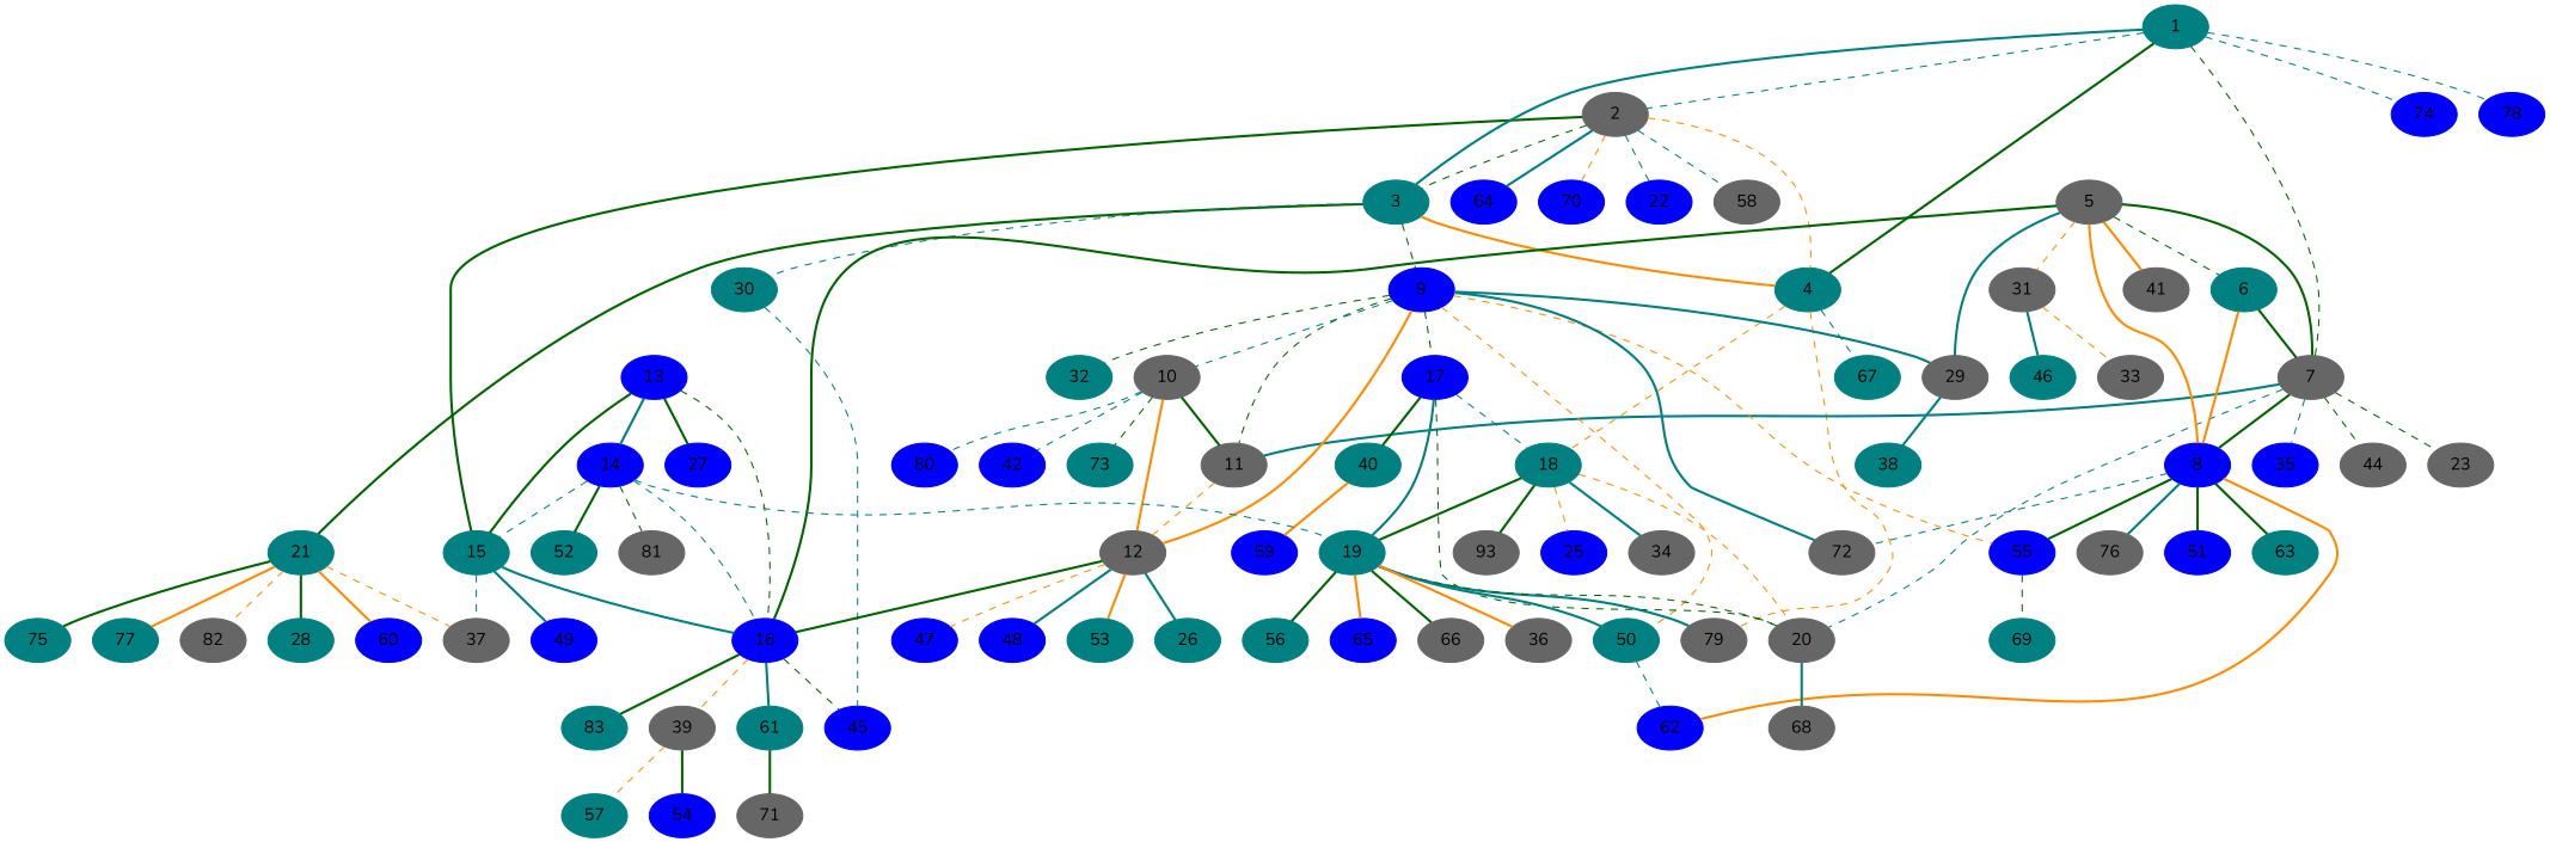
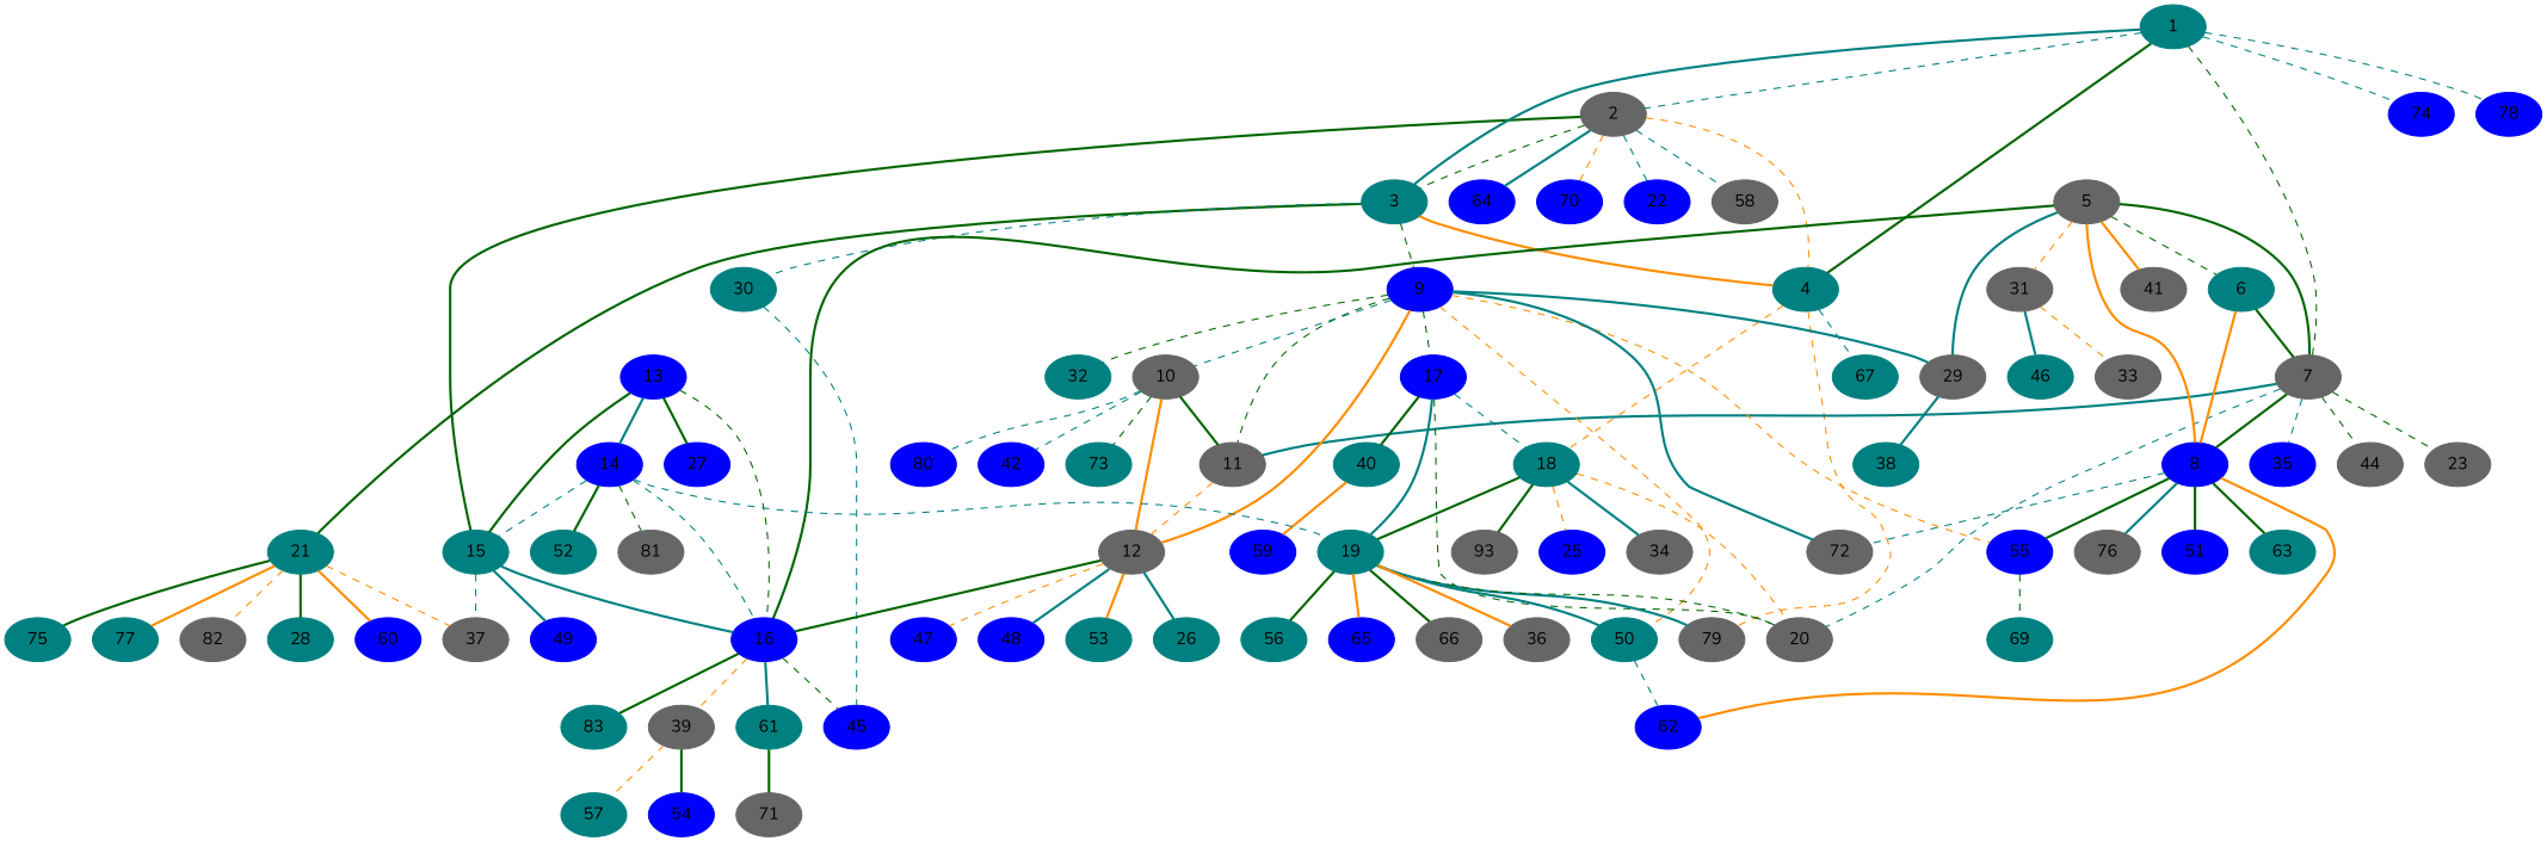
  graph {
    fontname=Nunito
    node [color=teal fontname=Nunito style=filled]
    edge [color=darkgreen fontname=Nunito style=bold]
    2 [color=gray40]
    1
    3
    4
    7 [color=gray40]
    74 [color=blue]
    78 [color=blue]
    15
    22 [color=blue]
    58 [color=gray40]
    64 [color=blue]
    70 [color=blue]
    9 [color=blue]
    21
    30
    18
    67
    79 [color=gray40]
    8 [color=blue]
    11 [color=gray40]
    20 [color=gray40]
    23 [color=gray40]
    35 [color=blue]
    44 [color=gray40]
    16 [color=blue]
    37 [color=gray40]
    49 [color=blue]
    29 [color=gray40]
    55 [color=blue]
    72 [color=gray40]
    10 [color=gray40]
    12 [color=gray40]
    17 [color=blue]
    32
    50
    28
    60 [color=blue]
    75
    77
    82 [color=gray40]
    45 [color=blue]
    19
    25 [color=blue]
    34 [color=gray40]
    n45 [color=gray40 label=93]
    5 [color=gray40]
    6
    31 [color=gray40]
    41 [color=gray40]
    51 [color=blue]
    62 [color=blue]
    63
    76 [color=gray40]
    39 [color=gray40]
    61
    83
    38
    33 [color=gray40]
    46
-   68 [color=gray40]
    69
    42 [color=blue]
    73
    80 [color=blue]
    26
    47 [color=blue]
    48 [color=blue]
    53
    40
    13 [color=blue]
    14 [color=blue]
    27 [color=blue]
    52
    81 [color=gray40]
    36 [color=gray40]
    56
    65 [color=blue]
    66 [color=gray40]
    54 [color=blue]
    57
    71 [color=gray40]
    59 [color=blue]
    2 -- 3 [style=dashed]
    2 -- 4 [color=darkorange style=dashed]
    2 -- 15
    2 -- 22 [color=teal style=dashed]
    2 -- 58 [color=teal style=dashed]
    2 -- 64 [color=teal]
    2 -- 70 [color=darkorange style=dashed]
    1 -- 2 [color=teal style=dashed]
    1 -- 3 [color=teal]
    1 -- 4
    1 -- 7 [style=dashed]
    1 -- 74 [color=teal style=dashed]
    1 -- 78 [color=teal style=dashed]
    3 -- 4 [color=darkorange]
    3 -- 9 [style=dashed]
    3 -- 21
    3 -- 30 [color=teal style=dashed]
    4 -- 18 [color=darkorange style=dashed]
    4 -- 67 [color=teal style=dashed]
    4 -- 79 [color=darkorange style=dashed]
    7 -- 8
    7 -- 11 [color=teal]
    7 -- 20 [color=teal style=dashed]
    7 -- 23 [style=dashed]
    7 -- 35 [color=teal style=dashed]
    7 -- 44 [style=dashed]
    15 -- 16 [color=teal]
    15 -- 37 [color=teal style=dashed]
    15 -- 49 [color=teal]
    9 -- 11 [style=dashed]
    9 -- 29 [color=teal]
    9 -- 55 [color=darkorange style=dashed]
    9 -- 72 [color=teal]
    9 -- 10 [color=teal style=dashed]
    9 -- 12 [color=darkorange]
    9 -- 17 [style=dashed]
    9 -- 32 [style=dashed]
    9 -- 50 [color=darkorange style=dashed]
    21 -- 37 [color=darkorange style=dashed]
    21 -- 28
    21 -- 60 [color=darkorange]
    21 -- 75
    21 -- 77 [color=darkorange]
    21 -- 82 [color=darkorange style=dashed]
    30 -- 45 [color=teal style=dashed]
    18 -- 20 [color=darkorange style=dashed]
    18 -- 19
    18 -- 25 [color=darkorange style=dashed]
    18 -- 34 [color=teal]
    18 -- n45
    8 -- 55
    8 -- 72 [color=teal style=dashed]
    8 -- 51
    8 -- 62 [color=darkorange]
    8 -- 63
    8 -- 76 [color=teal]
    11 -- 12 [color=darkorange style=dashed]
-   20 -- 68 [color=teal]
    16 -- 45 [style=dashed]
    16 -- 39 [color=darkorange style=dashed]
    16 -- 61 [color=teal]
    16 -- 83
    29 -- 38 [color=teal]
    55 -- 69 [style=dashed]
    10 -- 11
    10 -- 12 [color=darkorange]
    10 -- 42 [color=teal style=dashed]
    10 -- 73 [style=dashed]
    10 -- 80 [color=teal style=dashed]
    12 -- 16
    12 -- 26 [color=teal]
    12 -- 47 [color=darkorange style=dashed]
    12 -- 48 [color=teal]
    12 -- 53 [color=darkorange]
    17 -- 18 [color=teal style=dashed]
    17 -- 20 [style=dashed]
    17 -- 19 [color=teal]
    17 -- 40
    50 -- 62 [color=teal style=dashed]
    19 -- 79 [color=teal]
    19 -- 20 [style=dashed]
    19 -- 50 [color=teal]
    19 -- 36 [color=darkorange]
    19 -- 56
    19 -- 65 [color=darkorange]
    19 -- 66
    5 -- 7
    5 -- 8 [color=darkorange]
    5 -- 16
    5 -- 29 [color=teal]
    5 -- 6 [style=dashed]
    5 -- 31 [color=darkorange style=dashed]
    5 -- 41 [color=darkorange]
    6 -- 7
    6 -- 8 [color=darkorange]
    31 -- 33 [color=darkorange style=dashed]
    31 -- 46 [color=teal]
    39 -- 54
    39 -- 57 [color=darkorange style=dashed]
    61 -- 71
    40 -- 59 [color=darkorange]
    13 -- 15
    13 -- 16 [style=dashed]
    13 -- 14 [color=teal]
    13 -- 27
    14 -- 15 [color=teal style=dashed]
    14 -- 16 [color=teal style=dashed]
    14 -- 19 [color=teal style=dashed]
    14 -- 52
    14 -- 81 [style=dashed]
  }
